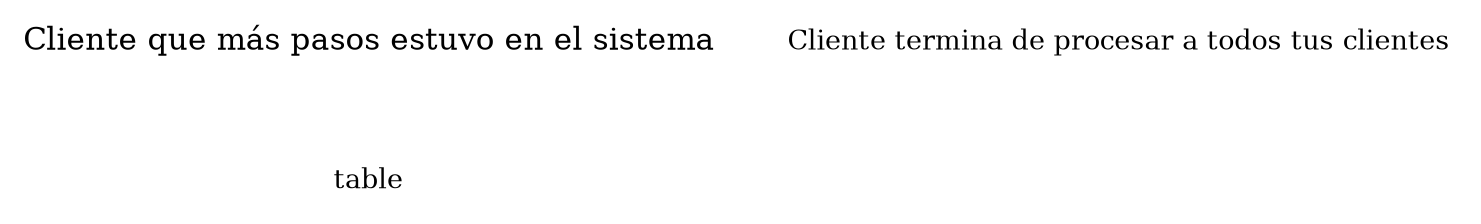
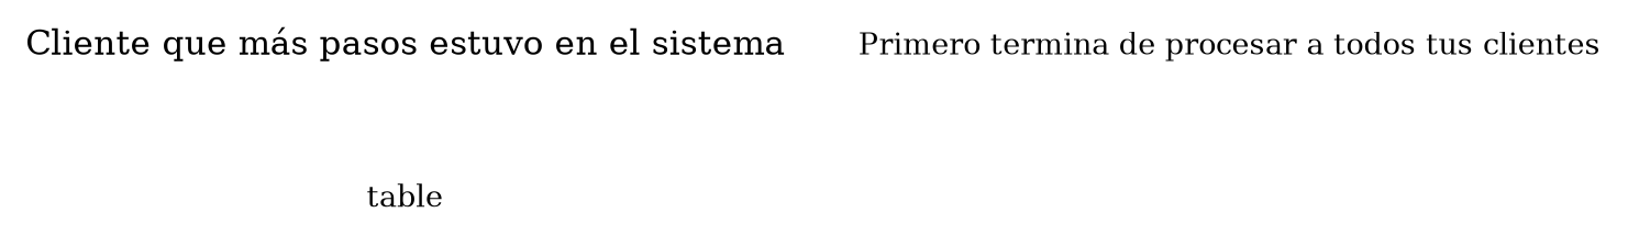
  digraph {
    node [shape=plaintext]
    n1 [fontsize=16 label="Cliente que más pasos estuvo en el sistema" shape=none]
    table
-   n3 [label="Cliente termina de procesar a todos tus clientes"]
+   n3 [label="Primero termina de procesar a todos tus clientes"]
    n1 -> table [style=invis]
  }
